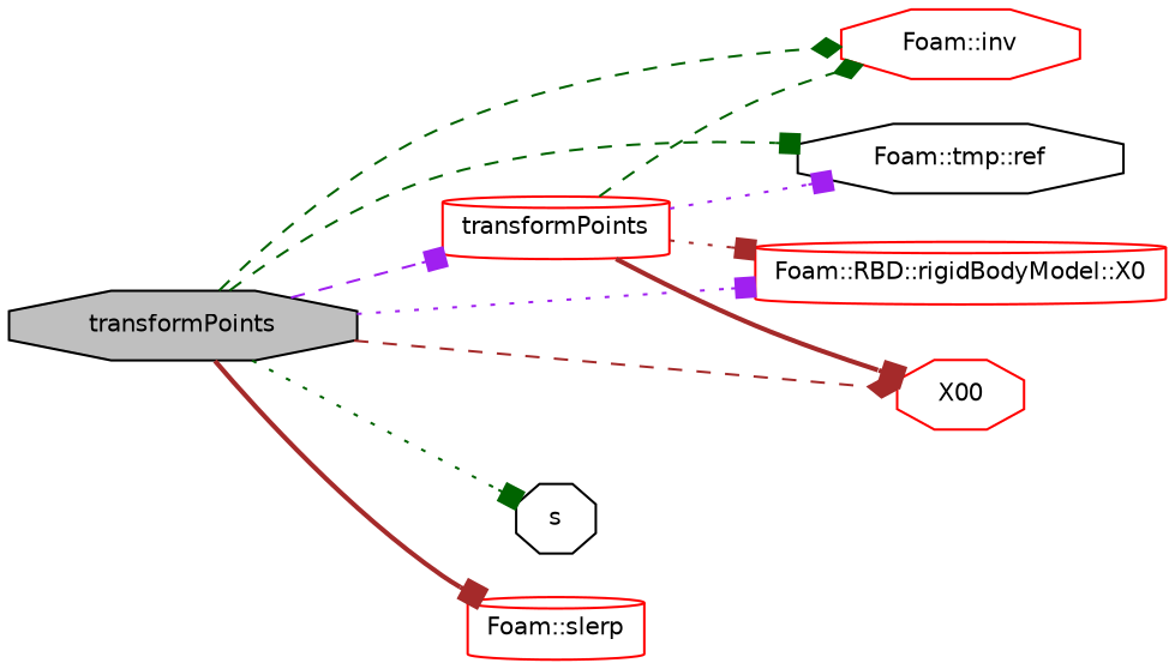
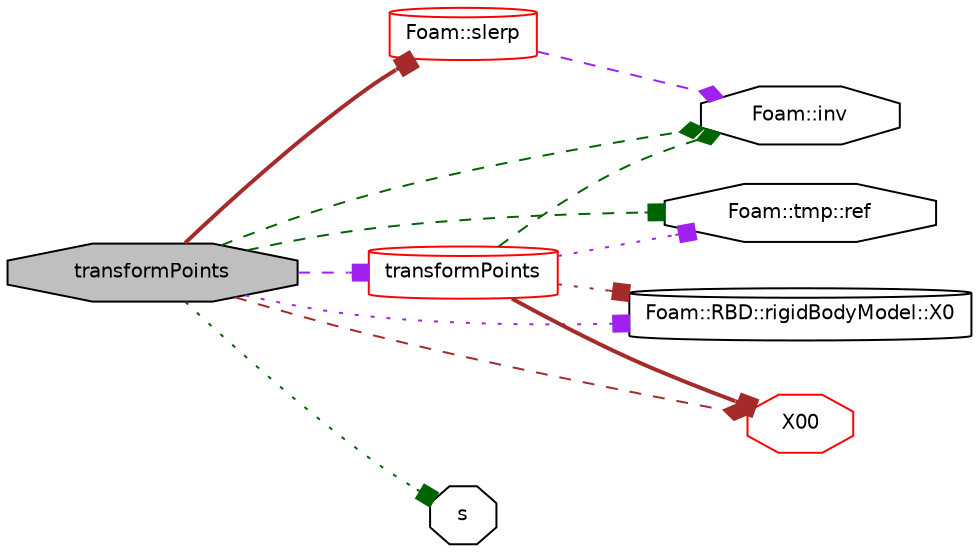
  digraph {
    rankdir=LR
    node [color=red fontname=Helvetica fontsize=10 shape=octagon]
    edge [arrowhead=box color=darkgreen fontname=Helvetica fontsize=10 labelfontname=Helvetica labelfontsize=10 style=dashed]
    n1 [color=black fillcolor=grey75 fontcolor=black height=0.2 label=transformPoints style=filled width=0.4]
-   n2 [height=0.2 label="Foam::inv" width=0.4]
+   n2 [color=black height=0.2 label="Foam::inv" width=0.4]
    n3 [color=black height=0.2 label="Foam::tmp::ref" width=0.4]
    n4 [color=black height=0.2 label=s width=0.4]
    n5 [height=0.2 label="Foam::slerp" shape=cylinder width=0.4]
    n6 [height=0.2 label=transformPoints shape=cylinder width=0.4]
-   n7 [height=0.2 label="Foam::RBD::rigidBodyModel::X0" shape=cylinder width=0.4]
+   n7 [color=black height=0.2 label="Foam::RBD::rigidBodyModel::X0" shape=cylinder width=0.4]
    n8 [height=0.2 label=X00 width=0.4]
    n1 -> n2 [arrowhead=diamond]
    n1 -> n3
    n1 -> n4 [style=dotted]
    n1 -> n5 [color=brown style=bold]
    n1 -> n6 [color=purple]
    n1 -> n7 [color=purple style=dotted]
    n1 -> n8 [arrowhead=diamond color=brown]
+   n5 -> n2 [arrowhead=diamond color=purple]
    n6 -> n2 [arrowhead=diamond]
    n6 -> n3 [color=purple style=dotted]
    n6 -> n7 [color=brown style=dotted]
    n6 -> n8 [color=brown style=bold]
  }
